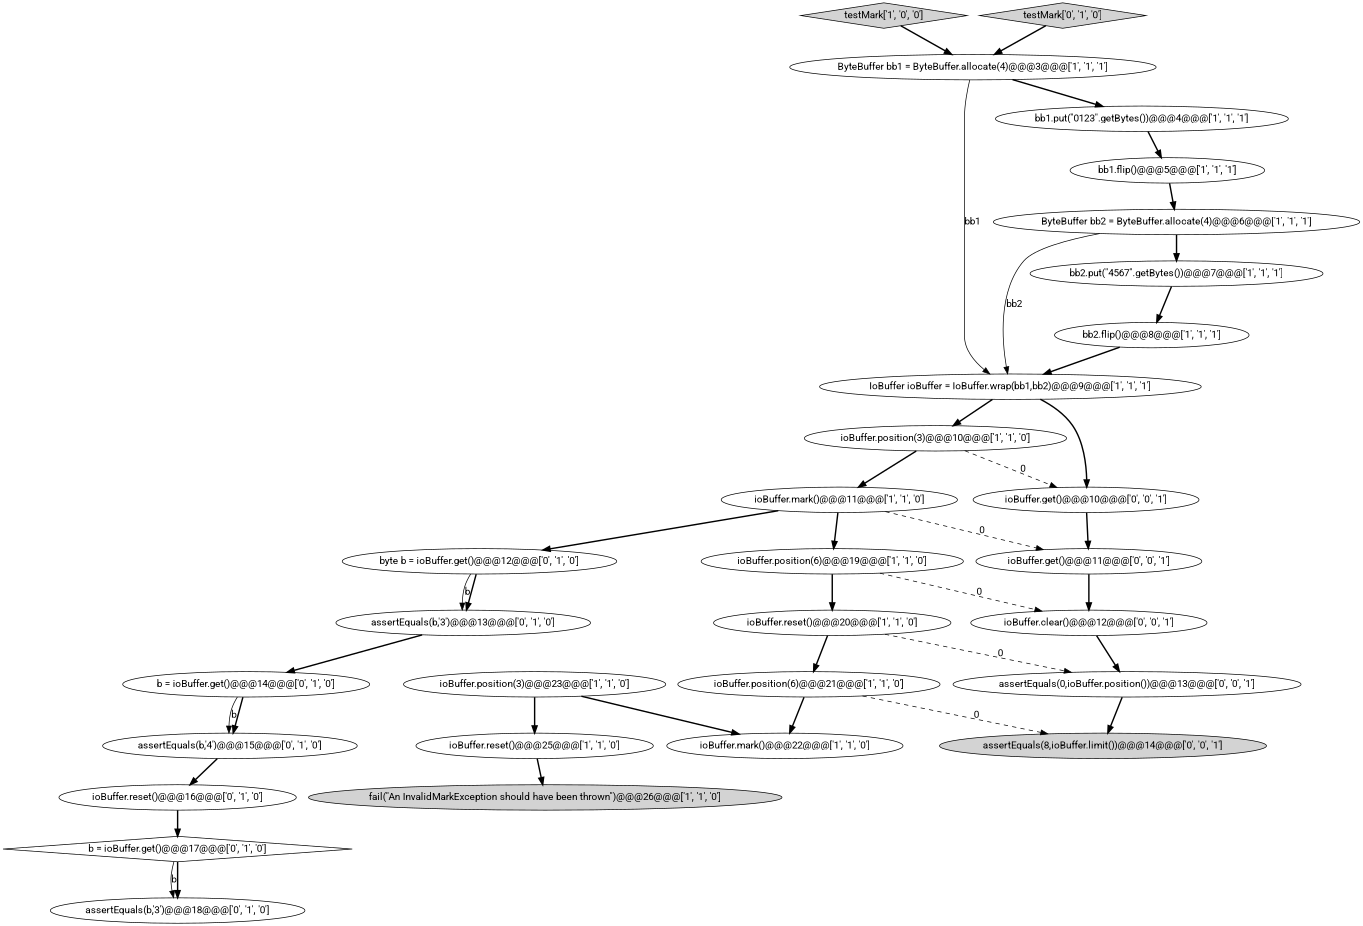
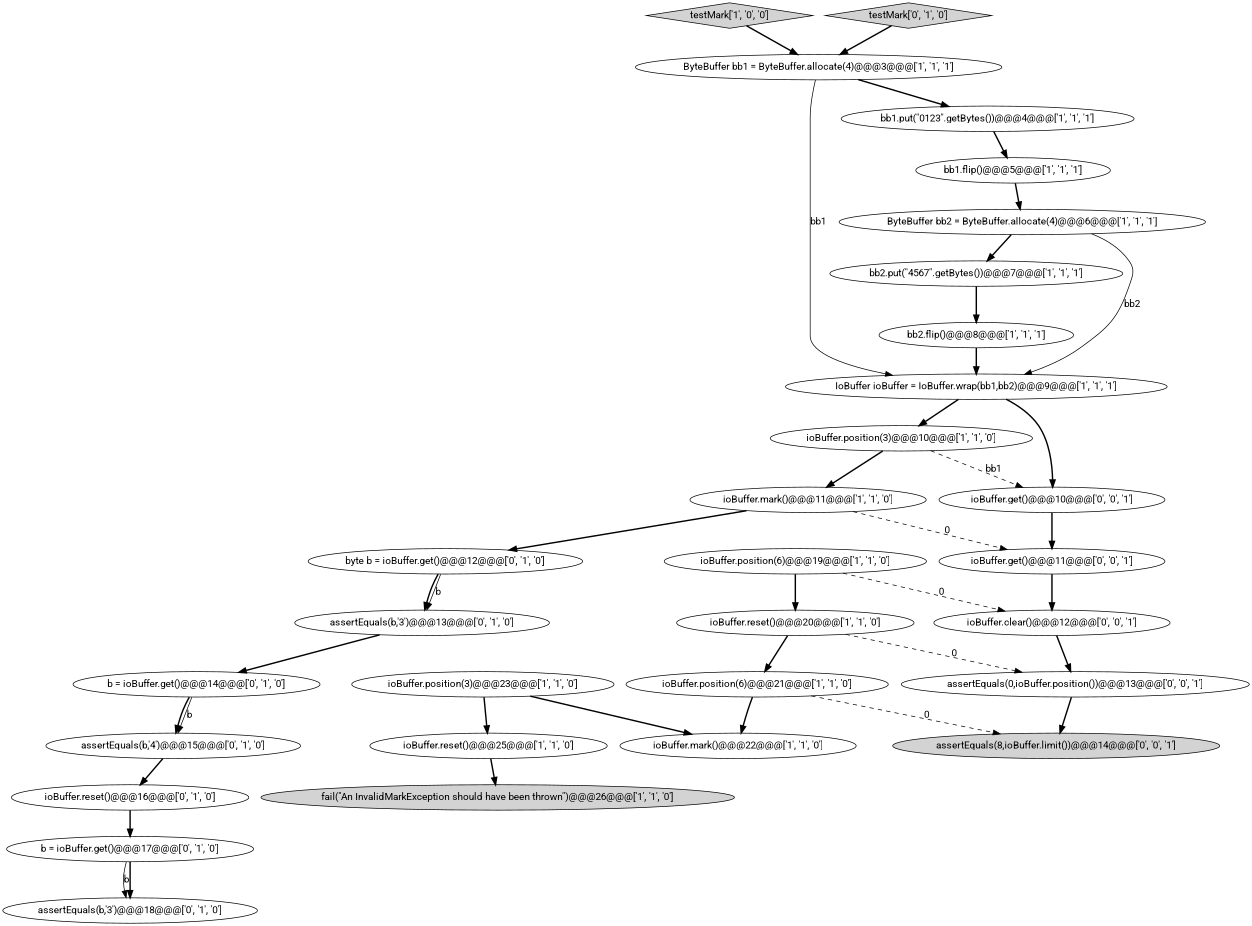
  digraph {
    fontname=Roboto
    node [fillcolor=white fontname=Roboto shape=ellipse style=filled]
    edge [fontname=Roboto style=bold]
    n1 [label="ioBuffer.mark()@@@22@@@['1', '1', '0']"]
    n2 [label="ioBuffer.position(3)@@@23@@@['1', '1', '0']"]
    n3 [label="ioBuffer.reset()@@@25@@@['1', '1', '0']"]
    n4 [label="bb1.flip()@@@5@@@['1', '1', '1']"]
    n5 [label="ByteBuffer bb2 = ByteBuffer.allocate(4)@@@6@@@['1', '1', '1']"]
    n6 [label="IoBuffer ioBuffer = IoBuffer.wrap(bb1,bb2)@@@9@@@['1', '1', '1']"]
    n7 [label="bb2.put(\"4567\".getBytes())@@@7@@@['1', '1', '1']"]
    n8 [label="b = ioBuffer.get()@@@14@@@['0', '1', '0']"]
    n9 [label="assertEquals(b,'4')@@@15@@@['0', '1', '0']"]
    n10 [label="ioBuffer.reset()@@@16@@@['0', '1', '0']"]
    n11 [label="ioBuffer.position(3)@@@10@@@['1', '1', '0']"]
    n12 [label="ioBuffer.get()@@@10@@@['0', '0', '1']"]
    n13 [label="ioBuffer.mark()@@@11@@@['1', '1', '0']"]
    n14 [label="ioBuffer.get()@@@11@@@['0', '0', '1']"]
    n15 [label="ioBuffer.position(6)@@@19@@@['1', '1', '0']"]
    n16 [label="ioBuffer.clear()@@@12@@@['0', '0', '1']"]
    n17 [label="ioBuffer.reset()@@@20@@@['1', '1', '0']"]
    n18 [label="assertEquals(0,ioBuffer.position())@@@13@@@['0', '0', '1']"]
    n19 [label="ioBuffer.position(6)@@@21@@@['1', '1', '0']"]
    n20 [fillcolor=lightgray label="assertEquals(8,ioBuffer.limit())@@@14@@@['0', '0', '1']"]
    n21 [fillcolor=lightgray label="fail(\"An InvalidMarkException should have been thrown\")@@@26@@@['1', '1', '0']"]
    n22 [label="assertEquals(b,'3')@@@13@@@['0', '1', '0']"]
    n23 [label="byte b = ioBuffer.get()@@@12@@@['0', '1', '0']"]
    n24 [label="ByteBuffer bb1 = ByteBuffer.allocate(4)@@@3@@@['1', '1', '1']"]
    n25 [label="bb1.put(\"0123\".getBytes())@@@4@@@['1', '1', '1']"]
-   n26 [label="b = ioBuffer.get()@@@17@@@['0', '1', '0']" shape=diamond]
+   n26 [label="b = ioBuffer.get()@@@17@@@['0', '1', '0']"]
    n27 [label="assertEquals(b,'3')@@@18@@@['0', '1', '0']"]
    n28 [label="bb2.flip()@@@8@@@['1', '1', '1']"]
    n29 [fillcolor=lightgray label="testMark['1', '0', '0']" shape=diamond]
    n30 [fillcolor=lightgray label="testMark['0', '1', '0']" shape=diamond]
    n2 -> n1
    n2 -> n3
    n3 -> n21
    n4 -> n5
    n5 -> n6 [label=bb2 style=solid]
    n5 -> n7
    n6 -> n11
    n6 -> n12
    n7 -> n28
    n8 -> n9
    n8 -> n9 [label=b style=solid]
    n9 -> n10
    n10 -> n26
-   n11 -> n12 [label=0 style=dashed]
+   n11 -> n12 [label=bb1 style=dashed]
    n11 -> n13
    n12 -> n14
    n13 -> n14 [label=0 style=dashed]
-   n13 -> n15
    n13 -> n23
    n14 -> n16
    n15 -> n16 [label=0 style=dashed]
    n15 -> n17
    n16 -> n18
    n17 -> n18 [label=0 style=dashed]
    n17 -> n19
    n18 -> n20
    n19 -> n1
    n19 -> n20 [label=0 style=dashed]
    n22 -> n8
    n23 -> n22 [label=b style=solid]
    n23 -> n22
    n24 -> n6 [label=bb1 style=solid]
    n24 -> n25
    n25 -> n4
    n26 -> n27 [label=b style=solid]
    n26 -> n27
    n28 -> n6
    n29 -> n24
    n30 -> n24
  }
